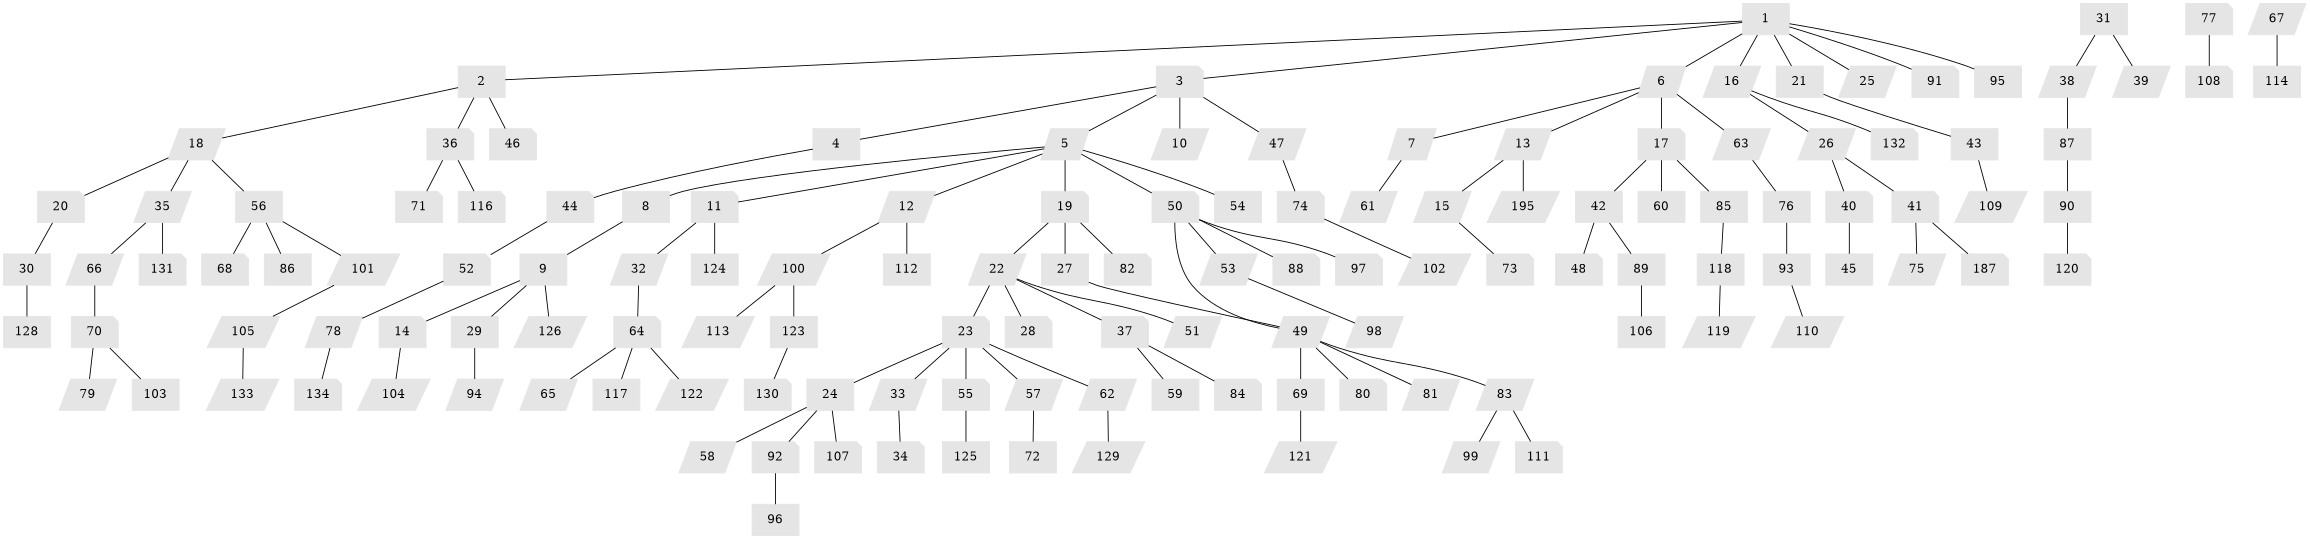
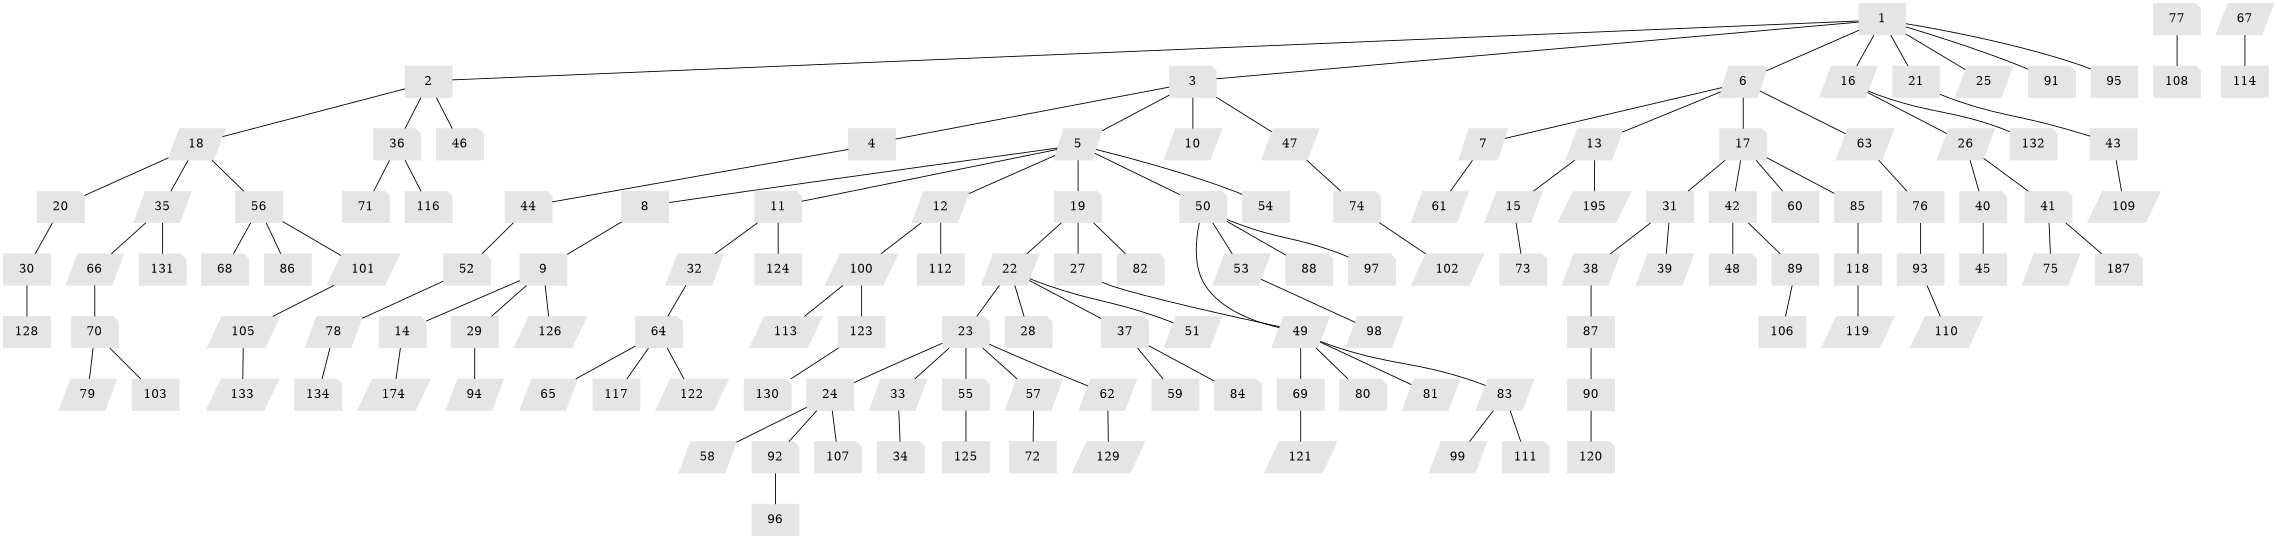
  graph {
    node [color=gray90 shape=parallelogram style=filled]
    1 [shape=box]
    2 [shape=box]
    3 [shape=note]
    6
    16
    21 [shape=box]
    25
    91 [shape=note]
    95 [shape=box]
    18
    36 [shape=note]
    46 [shape=note]
    4 [shape=box]
    5
    10
    47
    7
    13
    17 [shape=note]
    63
    26
    132 [shape=note]
    43 [shape=box]
    20 [shape=note]
    35
    56 [shape=box]
    71 [shape=note]
    116 [shape=note]
    44 [shape=note]
    8 [shape=box]
    11 [shape=note]
    12
    19 [shape=note]
    50 [shape=note]
    54 [shape=box]
    74 [shape=note]
    52 [shape=note]
    9 [shape=box]
    32
    124 [shape=box]
    100
    112 [shape=box]
    22
    27 [shape=box]
    82 [shape=note]
    49
    53
    88 [shape=note]
    97 [shape=note]
    61
    15
    n52 [label=195]
    31 [shape=box]
    42 [shape=box]
    60 [shape=box]
    85 [shape=box]
    76 [shape=box]
    14 [shape=note]
    29 [shape=box]
    126
-   104
+   104 [label=174]
    94
    64 [shape=note]
    113
    123 [shape=box]
    73 [shape=note]
    40 [shape=note]
    41 [shape=note]
    38
    39
    48 [shape=note]
    89 [shape=box]
    118 [shape=box]
    30 [shape=box]
    66
    131 [shape=note]
    68 [shape=note]
    86 [shape=box]
    101
    23 [shape=note]
    28 [shape=note]
    37 [shape=note]
    51
    128 [shape=box]
    109
    24 [shape=box]
    33
    55 [shape=note]
    57
    62
    59 [shape=box]
    84 [shape=note]
    58
    92 [shape=note]
    107 [shape=note]
    34 [shape=note]
    125 [shape=box]
    72 [shape=box]
    129
    96 [shape=box]
    45 [shape=box]
    75
    n103 [label=187 shape=note]
    69 [shape=box]
    80 [shape=note]
    81
    83
    87 [shape=box]
    65
    117 [shape=box]
    122
    70 [shape=note]
    90 [shape=box]
    106 [shape=box]
    78
    77 [shape=note]
    108 [shape=note]
    102
    121
    99
    111 [shape=note]
    98
    114 [shape=box]
    67
    134 [shape=note]
    105
    93 [shape=box]
    79
    103 [shape=box]
    110
    119
    120 [shape=note]
    130 [shape=note]
    133
    1 -- 2
    1 -- 3
    1 -- 6
    1 -- 16
    1 -- 21
    1 -- 25
    1 -- 91
    1 -- 95
    2 -- 18
    2 -- 36
    2 -- 46
    3 -- 4
    3 -- 5
    3 -- 10
    3 -- 47
    6 -- 7
    6 -- 13
    6 -- 17
    6 -- 63
    16 -- 26
    16 -- 132
    21 -- 43
    18 -- 20
    18 -- 35
    18 -- 56
    36 -- 71
    36 -- 116
    4 -- 44
    5 -- 8
    5 -- 11
    5 -- 12
    5 -- 19
    5 -- 50
    5 -- 54
    47 -- 74
    7 -- 61
    13 -- 15
    13 -- n52
+   17 -- 31
    17 -- 42
    17 -- 60
    17 -- 85
    63 -- 76
    26 -- 40
    26 -- 41
    43 -- 109
    20 -- 30
    35 -- 66
    35 -- 131
    56 -- 68
    56 -- 86
    56 -- 101
    44 -- 52
    8 -- 9
    11 -- 32
    11 -- 124
    12 -- 100
    12 -- 112
    19 -- 22
    19 -- 27
    19 -- 82
    50 -- 49
    50 -- 53
    50 -- 88
    50 -- 97
    74 -- 102
    52 -- 78
    9 -- 14
    9 -- 29
    9 -- 126
    32 -- 64
    100 -- 113
    100 -- 123
    22 -- 23
    22 -- 28
    22 -- 37
    22 -- 51
    27 -- 49
    49 -- 69
    49 -- 80
    49 -- 81
    49 -- 83
    53 -- 98
    15 -- 73
    31 -- 38
    31 -- 39
    42 -- 48
    42 -- 89
    85 -- 118
    76 -- 93
    14 -- 104
    29 -- 94
    64 -- 65
    64 -- 117
    64 -- 122
    123 -- 130
    40 -- 45
    41 -- 75
    41 -- n103
    38 -- 87
    89 -- 106
    118 -- 119
    30 -- 128
    66 -- 70
    101 -- 105
    23 -- 24
    23 -- 33
    23 -- 55
    23 -- 57
    23 -- 62
    37 -- 59
    37 -- 84
    24 -- 58
    24 -- 92
    24 -- 107
    33 -- 34
    55 -- 125
    57 -- 72
    62 -- 129
    92 -- 96
    69 -- 121
    83 -- 99
    83 -- 111
    87 -- 90
    70 -- 79
    70 -- 103
    90 -- 120
    78 -- 134
    77 -- 108
    67 -- 114
    105 -- 133
    93 -- 110
  }
